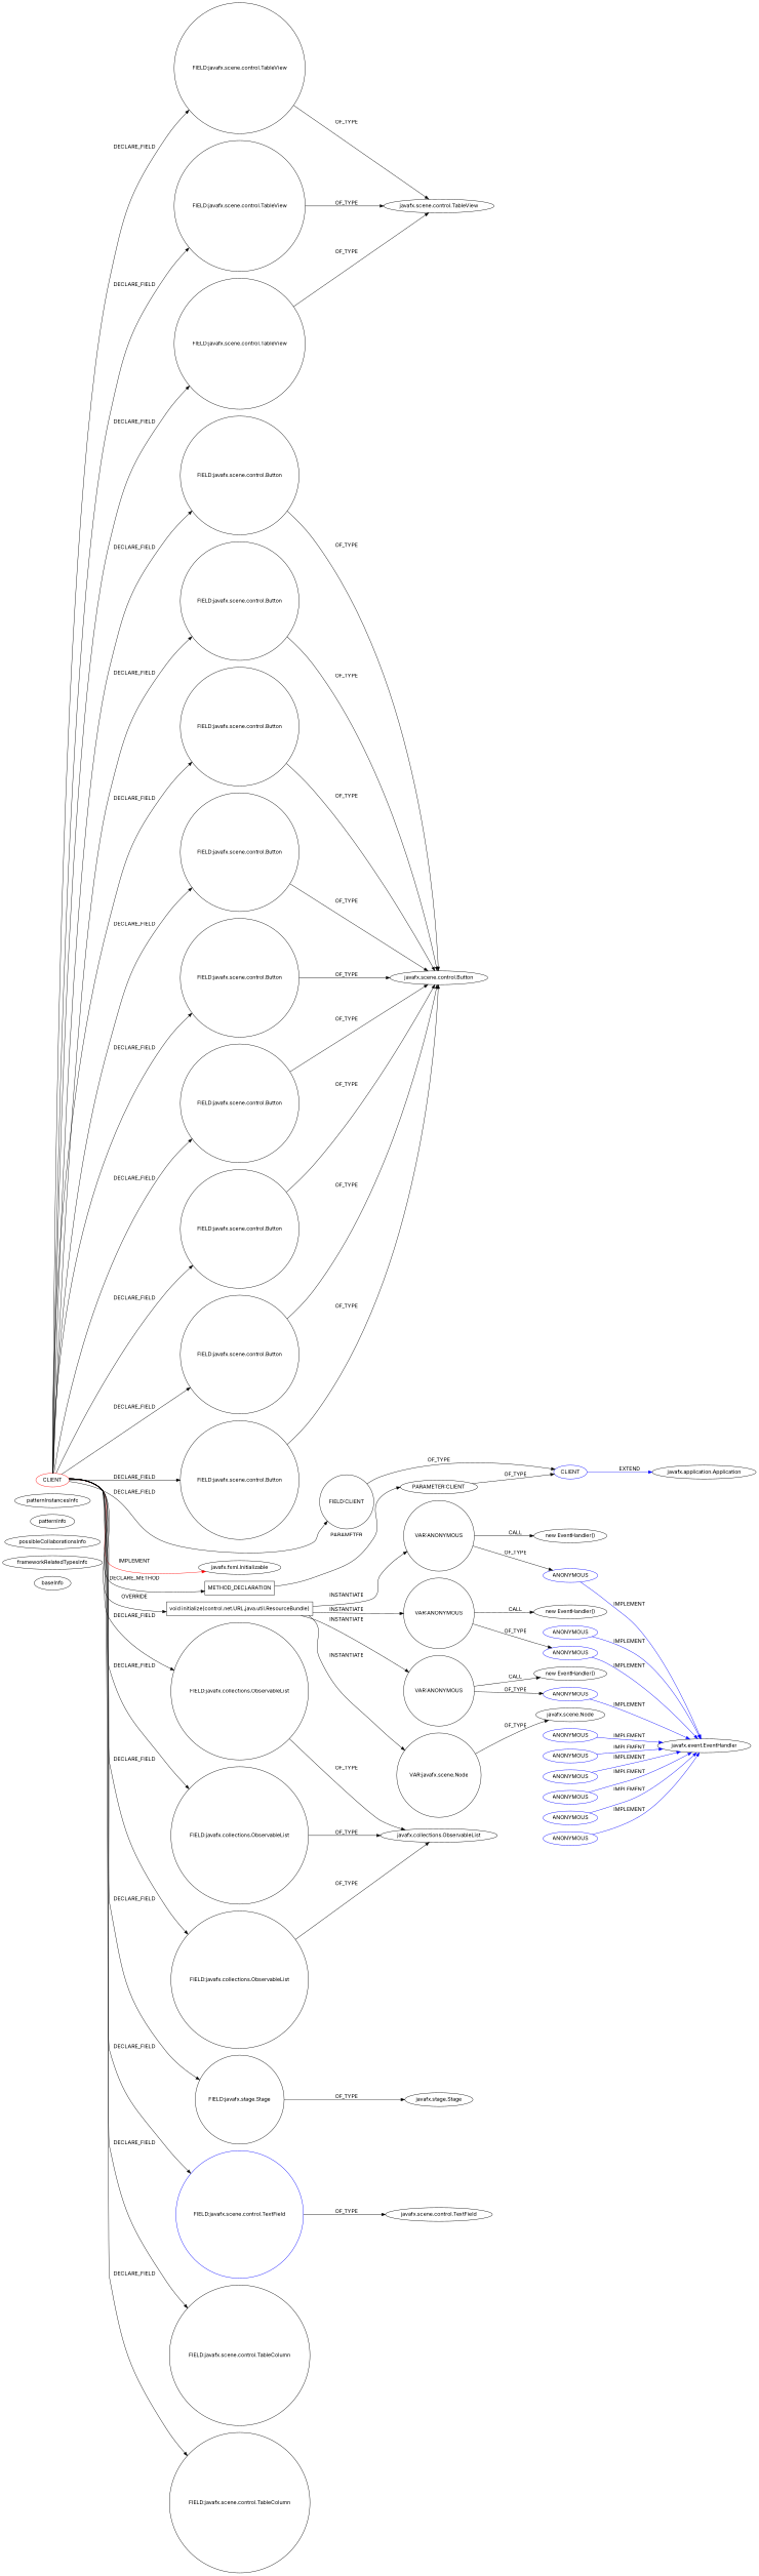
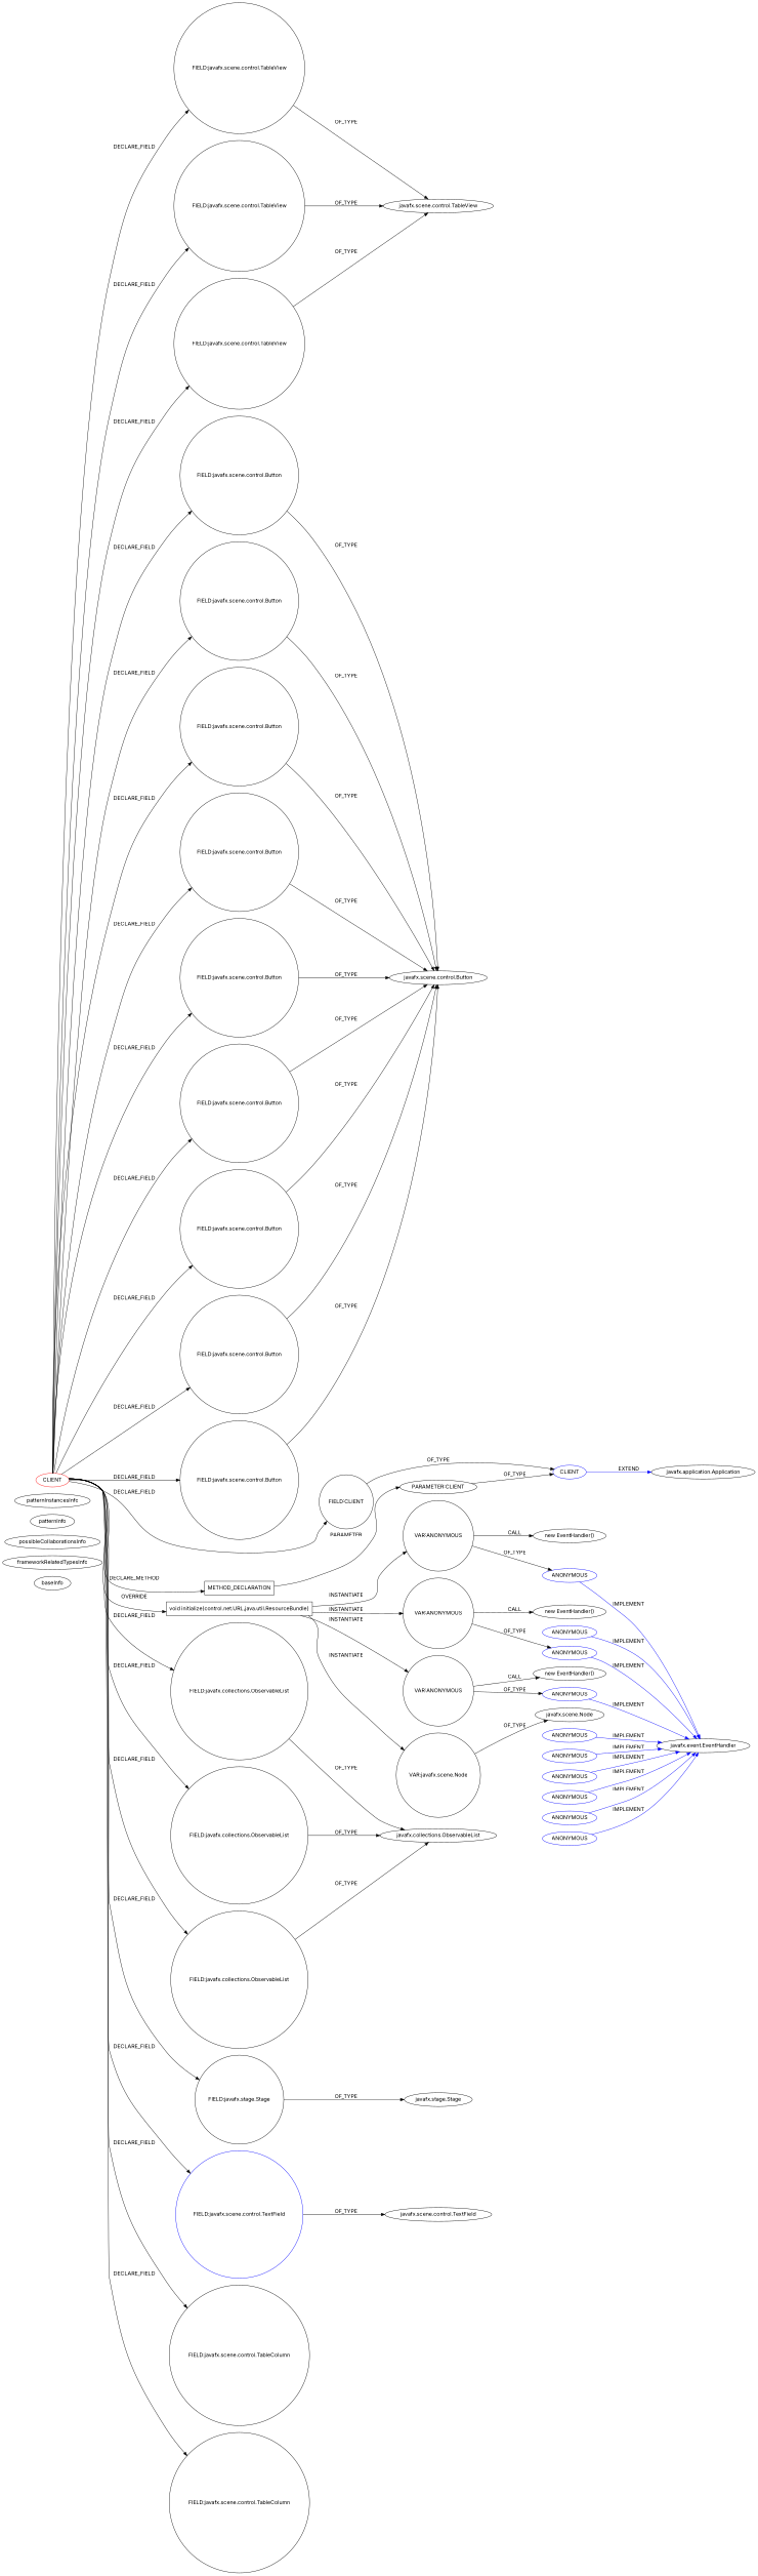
  digraph {
    fontname=Inter
    rankdir=LR
    node [fontname=Inter isFrameworkType=false vertexType=FIELD_DECLARATION]
    edge [fontname=Inter]
    baseInfo [category=pattern graphId=529 isAnonymous=false possibleRelation=true isFrameworkType="" vertexType=""]
    frameworkRelatedTypesInfo [0="javafx.fxml.Initializable" isFrameworkType="" vertexType=""]
    possibleCollaborationsInfo [0="529~FIELD_TYPE_DECLARATION-PARAMETER_TYPE_DECLARATION-CLIENT_METHOD_DECLARATION-~javafx.fxml.Initializable ~javafx.application.Application ~false~false" 1="529~INSTANTIATION-OVERRIDING_METHOD_DECLARATION-~javafx.fxml.Initializable ~javafx.event.EventHandler ~false~true" 2="529~INSTANTIATION-OVERRIDING_METHOD_DECLARATION-~javafx.fxml.Initializable ~javafx.event.EventHandler ~false~true" 3="529~INSTANTIATION-OVERRIDING_METHOD_DECLARATION-~javafx.fxml.Initializable ~javafx.event.EventHandler ~false~true" isFrameworkType="" vertexType=""]
    patternInfo [frequency=2.0 patternRootClient=0 isFrameworkType="" vertexType=""]
    patternInstancesInfo [0="diogocs1-FPessoais~/diogocs1-FPessoais/FPessoais-master/FinancasPessoais/src/app/controllers/HomeController.java~HomeController~2490" 1="bianconejo-CEFX~/bianconejo-CEFX/CEFX-master/src/cefx/CEPrincipalController.java~CEPrincipalController~2114" isFrameworkType="" vertexType=""]
    n6 [label="javafx.scene.control.TableView" vertexType=FRAMEWORK_CLASS_TYPE]
    n7 [label="FIELD:javafx.scene.control.TableView" shape=circle]
    n8 [label="FIELD:javafx.scene.control.TableView" shape=circle]
    n9 [label="FIELD:javafx.scene.control.TableView" shape=circle]
    n10 [color=red label=CLIENT vertexType=ROOT_CLIENT_CLASS_DECLARATION]
    n11 [label="FIELD:javafx.scene.control.Button" shape=circle]
    n12 [label="FIELD:javafx.scene.control.Button" shape=circle]
    n13 [label="FIELD:javafx.scene.control.Button" shape=circle]
    n14 [label="FIELD:javafx.scene.control.Button" shape=circle]
    n15 [label="FIELD:javafx.scene.control.Button" shape=circle]
    n16 [label="FIELD:javafx.scene.control.Button" shape=circle]
    n17 [label="FIELD:javafx.scene.control.Button" shape=circle]
    n18 [label="FIELD:javafx.scene.control.Button" shape=circle]
    n19 [label="FIELD:javafx.scene.control.Button" shape=circle]
    n20 [label="FIELD:CLIENT" shape=circle]
-   n21 [label="javafx.fxml.Initializable" vertexType=FRAMEWORK_INTERFACE_TYPE]
    n22 [label="void initialize(control.net.URL,java.util.ResourceBundle)" shape=box vertexType=OVERRIDING_METHOD_DECLARATION]
    n23 [label="FIELD:javafx.collections.ObservableList" shape=circle]
    n24 [label="FIELD:javafx.collections.ObservableList" shape=circle]
    n25 [label="FIELD:javafx.collections.ObservableList" shape=circle]
    n26 [label="FIELD:javafx.stage.Stage" shape=circle]
    n27 [color=blue label="FIELD:javafx.scene.control.TextField" shape=circle]
    n28 [label=METHOD_DECLARATION shape=box vertexType=CLIENT_METHOD_DECLARATION]
    n29 [label="FIELD:javafx.scene.control.TableColumn" shape=circle]
    n30 [label="FIELD:javafx.scene.control.TableColumn" shape=circle]
    n31 [label="javafx.scene.control.Button" vertexType=FRAMEWORK_CLASS_TYPE]
    n32 [color=blue label=CLIENT vertexType=REFERENCE_CLIENT_CLASS_DECLARATION]
    n33 [label="VAR:javafx.scene.Node" shape=circle vertexType=VARIABLE_EXPRESION]
    n34 [label="VAR:ANONYMOUS" shape=circle vertexType=VARIABLE_EXPRESION]
    n35 [label="VAR:ANONYMOUS" shape=circle vertexType=VARIABLE_EXPRESION]
    n36 [label="VAR:ANONYMOUS" shape=circle vertexType=VARIABLE_EXPRESION]
    n37 [label="javafx.collections.ObservableList" vertexType=FRAMEWORK_INTERFACE_TYPE]
    n38 [label="javafx.stage.Stage" vertexType=FRAMEWORK_CLASS_TYPE]
    n39 [label="javafx.scene.control.TextField" vertexType=FRAMEWORK_CLASS_TYPE]
    n40 [label="PARAMETER:CLIENT" vertexType=PARAMETER_DECLARATION]
    n41 [label="javafx.application.Application" vertexType=FRAMEWORK_CLASS_TYPE]
    n42 [label="javafx.scene.Node" vertexType=FRAMEWORK_CLASS_TYPE]
    n43 [color=blue label=ANONYMOUS vertexType=REFERENCE_ANONYMOUS_DECLARATION]
    n44 [label="new EventHandler()" vertexType=CONSTRUCTOR_CALL]
    n45 [color=blue label=ANONYMOUS vertexType=REFERENCE_ANONYMOUS_DECLARATION]
    n46 [label="new EventHandler()" vertexType=CONSTRUCTOR_CALL]
    n47 [color=blue label=ANONYMOUS vertexType=REFERENCE_ANONYMOUS_DECLARATION]
    n48 [label="new EventHandler()" vertexType=CONSTRUCTOR_CALL]
    n49 [label="javafx.event.EventHandler" vertexType=FRAMEWORK_INTERFACE_TYPE]
    n50 [color=blue label=ANONYMOUS vertexType=REFERENCE_ANONYMOUS_DECLARATION]
    n51 [color=blue label=ANONYMOUS vertexType=REFERENCE_ANONYMOUS_DECLARATION]
    n52 [color=blue label=ANONYMOUS vertexType=REFERENCE_ANONYMOUS_DECLARATION]
    n53 [color=blue label=ANONYMOUS vertexType=REFERENCE_ANONYMOUS_DECLARATION]
    n54 [color=blue label=ANONYMOUS vertexType=REFERENCE_ANONYMOUS_DECLARATION]
    n55 [color=blue label=ANONYMOUS vertexType=REFERENCE_ANONYMOUS_DECLARATION]
    n56 [color=blue label=ANONYMOUS vertexType=REFERENCE_ANONYMOUS_DECLARATION]
    n7 -> n6 [label=OF_TYPE]
    n8 -> n6 [label=OF_TYPE]
    n9 -> n6 [label=OF_TYPE]
    n10 -> n7 [label=DECLARE_FIELD]
    n10 -> n8 [label=DECLARE_FIELD]
    n10 -> n9 [label=DECLARE_FIELD]
    n10 -> n11 [label=DECLARE_FIELD]
    n10 -> n12 [label=DECLARE_FIELD]
    n10 -> n13 [label=DECLARE_FIELD]
    n10 -> n14 [label=DECLARE_FIELD]
    n10 -> n15 [label=DECLARE_FIELD]
    n10 -> n16 [label=DECLARE_FIELD]
    n10 -> n17 [label=DECLARE_FIELD]
    n10 -> n18 [label=DECLARE_FIELD]
    n10 -> n19 [label=DECLARE_FIELD]
    n10 -> n20 [label=DECLARE_FIELD]
-   n10 -> n21 [color=red label=IMPLEMENT]
    n10 -> n22 [label=OVERRIDE]
    n10 -> n23 [label=DECLARE_FIELD]
    n10 -> n24 [label=DECLARE_FIELD]
    n10 -> n25 [label=DECLARE_FIELD]
    n10 -> n26 [label=DECLARE_FIELD]
    n10 -> n27 [label=DECLARE_FIELD]
    n10 -> n28 [label=DECLARE_METHOD]
    n10 -> n29 [label=DECLARE_FIELD]
    n10 -> n30 [label=DECLARE_FIELD]
    n11 -> n31 [label=OF_TYPE]
    n12 -> n31 [label=OF_TYPE]
    n13 -> n31 [label=OF_TYPE]
    n14 -> n31 [label=OF_TYPE]
    n15 -> n31 [label=OF_TYPE]
    n16 -> n31 [label=OF_TYPE]
    n17 -> n31 [label=OF_TYPE]
    n18 -> n31 [label=OF_TYPE]
    n19 -> n31 [label=OF_TYPE]
    n20 -> n32 [label=OF_TYPE]
    n22 -> n33 [label=INSTANTIATE]
    n22 -> n34 [label=INSTANTIATE]
    n22 -> n35 [label=INSTANTIATE]
    n22 -> n36 [label=INSTANTIATE]
    n23 -> n37 [label=OF_TYPE]
    n24 -> n37 [label=OF_TYPE]
    n25 -> n37 [label=OF_TYPE]
    n26 -> n38 [label=OF_TYPE]
    n27 -> n39 [label=OF_TYPE]
    n28 -> n40 [label=PARAMETER]
    n32 -> n41 [color=blue label=EXTEND]
    n33 -> n42 [label=OF_TYPE]
    n34 -> n43 [label=OF_TYPE]
    n34 -> n44 [label=CALL]
    n35 -> n45 [label=OF_TYPE]
    n35 -> n46 [label=CALL]
    n36 -> n47 [label=OF_TYPE]
    n36 -> n48 [label=CALL]
    n40 -> n32 [label=OF_TYPE]
    n43 -> n49 [color=blue label=IMPLEMENT]
    n45 -> n49 [color=blue label=IMPLEMENT]
    n47 -> n49 [color=blue label=IMPLEMENT]
    n50 -> n49 [color=blue label=IMPLEMENT]
    n51 -> n49 [color=blue label=IMPLEMENT]
    n52 -> n49 [color=blue label=IMPLEMENT]
    n53 -> n49 [color=blue label=IMPLEMENT]
    n54 -> n49 [color=blue label=IMPLEMENT]
    n55 -> n49 [color=blue label=IMPLEMENT]
    n56 -> n49 [color=blue label=IMPLEMENT]
  }
